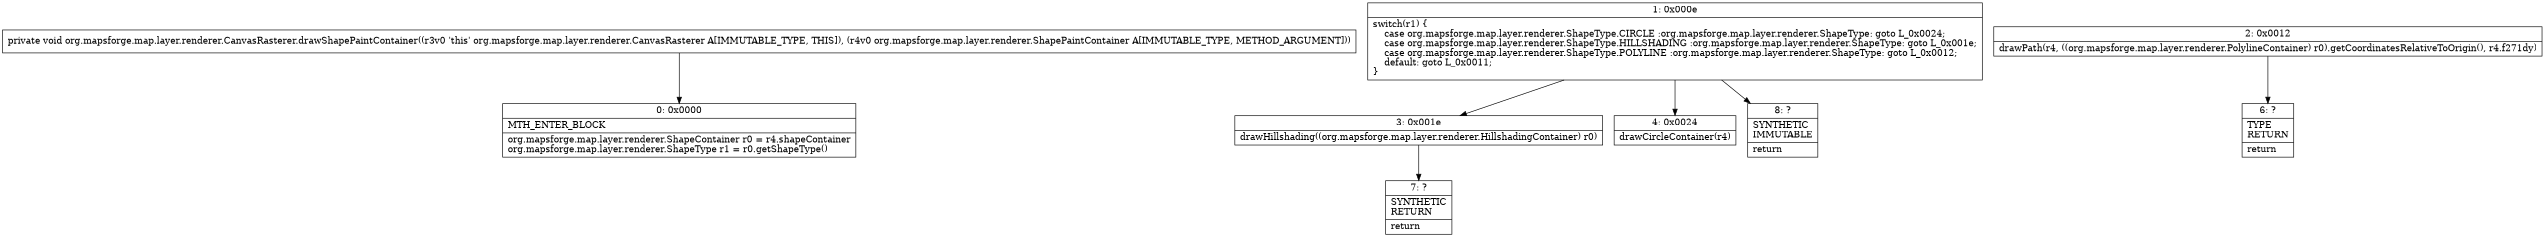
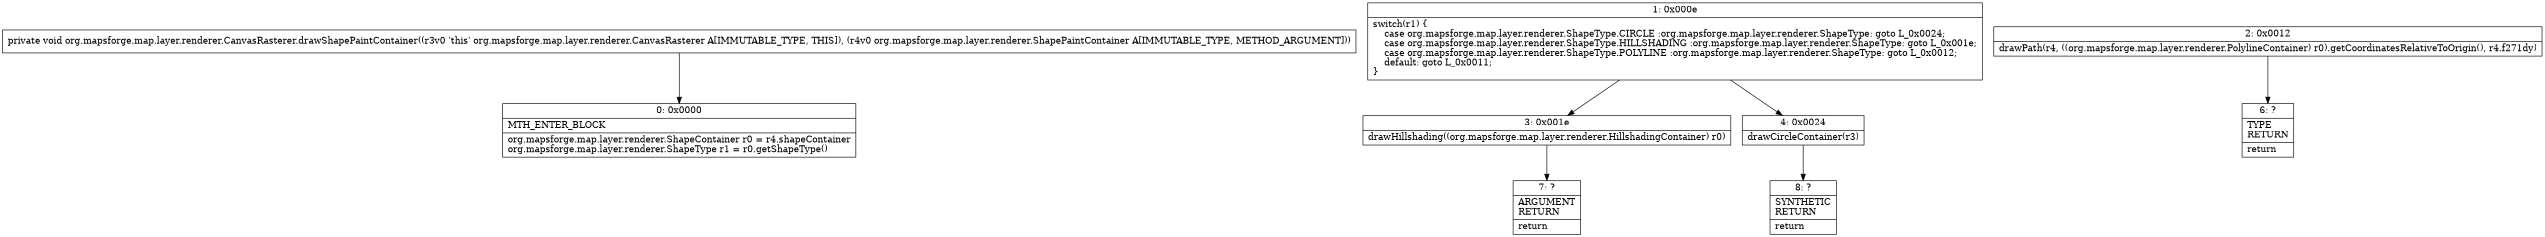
  digraph {
    node [shape=record]
    n1 [label="{0\:\ 0x0000|MTH_ENTER_BLOCK\l|org.mapsforge.map.layer.renderer.ShapeContainer r0 = r4.shapeContainer\lorg.mapsforge.map.layer.renderer.ShapeType r1 = r0.getShapeType()\l}"]
    n2 [label="{1\:\ 0x000e|switch(r1) \{\l    case org.mapsforge.map.layer.renderer.ShapeType.CIRCLE :org.mapsforge.map.layer.renderer.ShapeType: goto L_0x0024;\l    case org.mapsforge.map.layer.renderer.ShapeType.HILLSHADING :org.mapsforge.map.layer.renderer.ShapeType: goto L_0x001e;\l    case org.mapsforge.map.layer.renderer.ShapeType.POLYLINE :org.mapsforge.map.layer.renderer.ShapeType: goto L_0x0012;\l    default: goto L_0x0011;\l\}\l}"]
    n3 [label="{3\:\ 0x001e|drawHillshading((org.mapsforge.map.layer.renderer.HillshadingContainer) r0)\l}"]
-   n4 [label="{4\:\ 0x0024|drawCircleContainer(r4)\l}"]
-   n5 [label="{8\:\ ?|SYNTHETIC\lIMMUTABLE\l|return\l}"]
+   n4 [label="{4\:\ 0x0024|drawCircleContainer(r3)\l}"]
+   n5 [label="{8\:\ ?|SYNTHETIC\lRETURN\l|return\l}"]
    n6 [label="{2\:\ 0x0012|drawPath(r4, ((org.mapsforge.map.layer.renderer.PolylineContainer) r0).getCoordinatesRelativeToOrigin(), r4.f271dy)\l}"]
    n7 [label="{6\:\ ?|TYPE\lRETURN\l|return\l}"]
-   n8 [label="{7\:\ ?|SYNTHETIC\lRETURN\l|return\l}"]
+   n8 [label="{7\:\ ?|ARGUMENT\lRETURN\l|return\l}"]
    n9 [label="{private void org.mapsforge.map.layer.renderer.CanvasRasterer.drawShapePaintContainer((r3v0 'this' org.mapsforge.map.layer.renderer.CanvasRasterer A[IMMUTABLE_TYPE, THIS]), (r4v0 org.mapsforge.map.layer.renderer.ShapePaintContainer A[IMMUTABLE_TYPE, METHOD_ARGUMENT])) }"]
    n2 -> n3
    n2 -> n4
-   n2 -> n5
+   n4 -> n5
    n3 -> n8
    n6 -> n7
    n9 -> n1
  }
